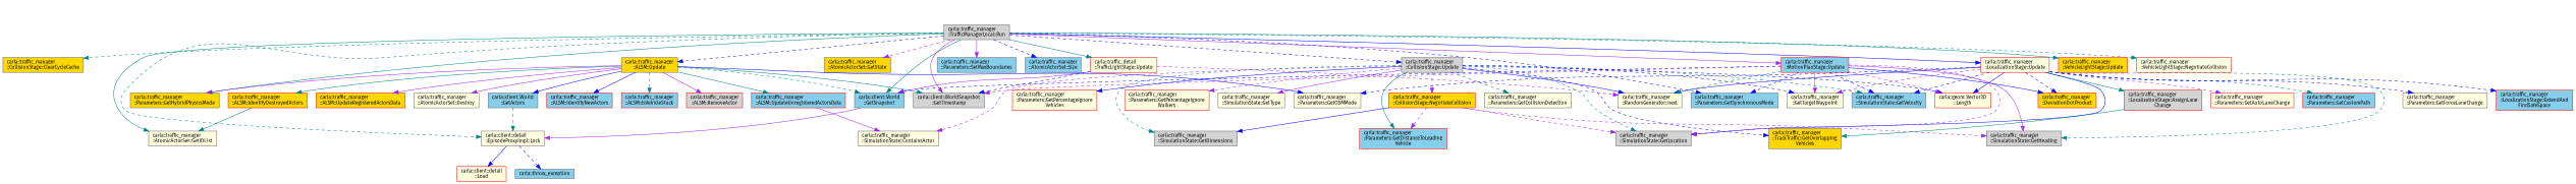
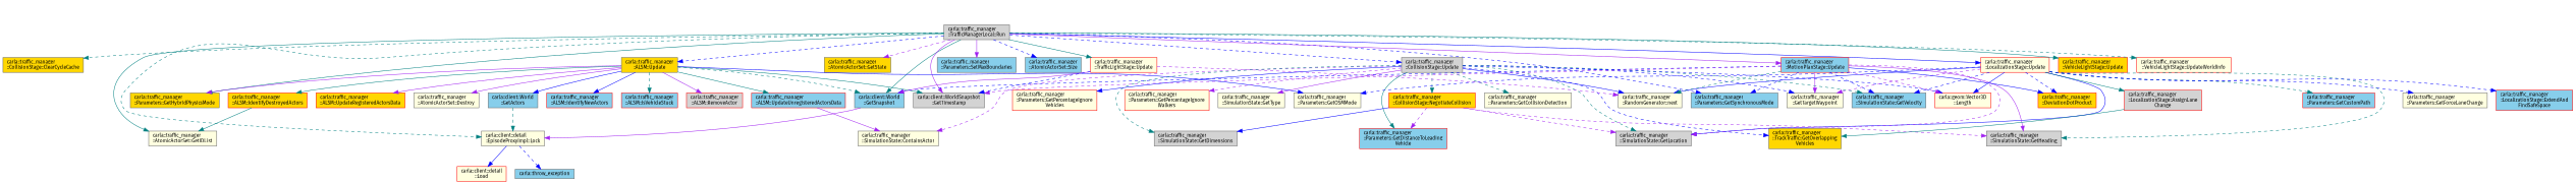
  digraph {
    fontname="Fira Sans"
    rankdir=TB
    node [color=grey40 fillcolor=lightyellow fontname="Fira Sans" fontsize=10 shape=box style=filled]
    edge [color=blue fontname="Fira Sans" fontsize=10 labelfontname=Helvetica labelfontsize=10 style=dashed]
    n1 [color=gray40 fillcolor=lightgrey fontcolor=black height=0.2 label="carla::traffic_manager\l::TrafficManagerLocal::Run" width=0.4]
    n2 [fillcolor=gold height=0.2 label="carla::traffic_manager\l::CollisionStage::ClearCycleCache" width=0.4]
    n3 [fillcolor=gold height=0.2 label="carla::traffic_manager\l::Parameters::GetHybridPhysicsMode" width=0.4]
    n4 [height=0.2 label="carla::traffic_manager\l::AtomicActorSet::GetIDList" width=0.4]
    n5 [fillcolor=skyblue height=0.2 label="carla::client::World\l::GetSnapshot" width=0.4]
    n6 [height=0.2 label="carla::client::detail\l::EpisodeProxyImpl::Lock" width=0.4]
    n7 [fillcolor=gold height=0.2 label="carla::traffic_manager\l::AtomicActorSet::GetState" width=0.4]
    n8 [fillcolor=skyblue height=0.2 label="carla::traffic_manager\l::Parameters::GetSynchronousMode" width=0.4]
    n9 [fillcolor=lightgrey height=0.2 label="carla::client::WorldSnapshot\l::GetTimestamp" width=0.4]
    n10 [fillcolor=skyblue height=0.2 label="carla::traffic_manager\l::Parameters::SetMaxBoundaries" width=0.4]
    n11 [fillcolor=skyblue height=0.2 label="carla::traffic_manager\l::AtomicActorSet::Size" width=0.4]
    n12 [fillcolor=gold height=0.2 label="carla::traffic_manager\l::ALSM::Update" width=0.4]
    n13 [fillcolor=lightgrey height=0.2 label="carla::traffic_manager\l::CollisionStage::Update" width=0.4]
    n14 [color=red height=0.2 label="carla::traffic_manager\l::LocalizationStage::Update" width=0.4]
    n15 [color=red fillcolor=skyblue height=0.2 label="carla::traffic_manager\l::MotionPlanStage::Update" width=0.4]
-   n16 [color=red height=0.2 label="carla::traffic_detail\l::TrafficLightStage::Update" width=0.4]
+   n16 [color=red height=0.2 label="carla::traffic_manager\l::TrafficLightStage::Update" width=0.4]
    n17 [color=red fillcolor=gold height=0.2 label="carla::traffic_manager\l::VehicleLightStage::Update" width=0.4]
-   n18 [color=red height=0.2 label="carla::traffic_manager\l::VehicleLightStage::NegotiateCollision" width=0.4]
+   n18 [color=red height=0.2 label="carla::traffic_manager\l::VehicleLightStage::UpdateWorldInfo" width=0.4]
    n19 [color=red height=0.2 label="carla::client::detail\l::Load" width=0.4]
    n20 [fillcolor=skyblue height=0.2 label="carla::throw_exception" width=0.4]
    n21 [height=0.2 label="carla::traffic_manager\l::AtomicActorSet::Destroy" width=0.4]
    n22 [fillcolor=skyblue height=0.2 label="carla::client::World\l::GetActors" width=0.4]
    n23 [height=0.2 label="carla::traffic_manager\l::Parameters::GetOSMMode" width=0.4]
    n24 [color=red fillcolor=gold height=0.2 label="carla::traffic_manager\l::ALSM::IdentifyDestroyedActors" width=0.4]
    n25 [color=red fillcolor=skyblue height=0.2 label="carla::traffic_manager\l::ALSM::IdentifyNewActors" width=0.4]
    n26 [color=red fillcolor=skyblue height=0.2 label="carla::traffic_manager\l::ALSM::IsVehicleStuck" width=0.4]
    n27 [color=red fillcolor=lightgrey height=0.2 label="carla::traffic_manager\l::ALSM::RemoveActor" width=0.4]
    n28 [color=red fillcolor=gold height=0.2 label="carla::traffic_manager\l::ALSM::UpdateRegisteredActorsData" width=0.4]
    n29 [color=red fillcolor=skyblue height=0.2 label="carla::traffic_manager\l::ALSM::UpdateUnregisteredActorsData" width=0.4]
    n30 [height=0.2 label="carla::traffic_manager\l::SimulationState::ContainsActor" width=0.4]
    n31 [height=0.2 label="carla::traffic_manager\l::Parameters::GetCollisionDetection" width=0.4]
    n32 [fillcolor=lightgrey height=0.2 label="carla::traffic_manager\l::SimulationState::GetDimensions" width=0.4]
    n33 [color=red fillcolor=skyblue height=0.2 label="carla::traffic_manager\l::Parameters::GetDistanceToLeading\lVehicle" width=0.4]
    n34 [fillcolor=lightgrey height=0.2 label="carla::traffic_manager\l::SimulationState::GetLocation" width=0.4]
    n35 [fillcolor=gold height=0.2 label="carla::traffic_manager\l::TrackTraffic::GetOverlapping\lVehicles" width=0.4]
    n36 [color=red height=0.2 label="carla::traffic_manager\l::Parameters::GetPercentageIgnore\lVehicles" width=0.4]
    n37 [color=red height=0.2 label="carla::traffic_manager\l::Parameters::GetPercentageIgnore\lWalkers" width=0.4]
    n38 [height=0.2 label="carla::traffic_manager\l::GetTargetWaypoint" width=0.4]
    n39 [height=0.2 label="carla::traffic_manager\l::SimulationState::GetType" width=0.4]
    n40 [fillcolor=skyblue height=0.2 label="carla::traffic_manager\l::SimulationState::GetVelocity" width=0.4]
    n41 [color=red height=0.2 label="carla::geom::Vector3D\l::Length" width=0.4]
    n42 [color=red fillcolor=gold height=0.2 label="carla::traffic_manager\l::CollisionStage::NegotiateCollision" width=0.4]
    n43 [height=0.2 label="carla::traffic_manager\l::RandomGenerator::next" width=0.4]
    n44 [fillcolor=lightgrey height=0.2 label="carla::traffic_manager\l::SimulationState::GetHeading" width=0.4]
    n45 [color=red fillcolor=lightgrey height=0.2 label="carla::traffic_manager\l::LocalizationStage::AssignLane\lChange" width=0.4]
    n46 [color=red fillcolor=gold height=0.2 label="carla::traffic_manager\l::DeviationDotProduct" width=0.4]
    n47 [color=red fillcolor=skyblue height=0.2 label="carla::traffic_manager\l::LocalizationStage::ExtendAnd\lFindSafeSpace" width=0.4]
-   n48 [color=red height=0.2 label="carla::traffic_manager\l::Parameters::GetAutoLaneChange" width=0.4]
    n49 [color=red fillcolor=skyblue height=0.2 label="carla::traffic_manager\l::Parameters::GetCustomPath" width=0.4]
    n50 [height=0.2 label="carla::traffic_manager\l::Parameters::GetForceLaneChange" width=0.4]
    n1 -> n2 [color=teal]
    n1 -> n3 [color=teal style=solid]
    n1 -> n4 [color=teal style=solid]
    n1 -> n5 [color=teal style=solid]
    n1 -> n6 [color=teal]
    n1 -> n7 [color=purple]
    n1 -> n8
    n1 -> n9 [color=purple style=solid]
    n1 -> n10 [color=purple style=solid]
    n1 -> n11
    n1 -> n12
    n1 -> n13
    n1 -> n14 [style=solid]
    n1 -> n15 [color=purple style=solid]
    n1 -> n16 [color=teal style=solid]
    n1 -> n17 [color=teal style=solid]
    n1 -> n18 [color=teal]
    n5 -> n6 [color=purple style=solid]
    n6 -> n19 [style=solid]
    n6 -> n20
    n12 -> n3 [color=purple style=solid]
    n12 -> n5 [color=teal]
    n12 -> n9 [color=teal style=solid]
    n12 -> n21 [color=purple style=solid]
    n12 -> n22 [style=solid]
    n12 -> n23 [style=solid]
    n12 -> n24 [color=teal style=solid]
    n12 -> n25 [style=solid]
    n12 -> n26 [color=teal]
    n12 -> n27 [color=purple style=solid]
    n12 -> n28 [color=purple style=solid]
    n12 -> n29 [color=teal style=solid]
    n13 -> n30 [color=purple]
    n13 -> n31 [color=teal]
    n13 -> n32 [color=teal]
    n13 -> n33 [color=teal style=solid]
    n13 -> n34 [color=teal]
    n13 -> n35
    n13 -> n36 [style=solid]
    n13 -> n37 [color=purple]
    n13 -> n38
    n13 -> n39 [color=purple style=solid]
    n13 -> n40 [color=teal]
    n13 -> n41
-   n13 -> n42 [color=purple]
+   n13 -> n42 [color=teal]
    n13 -> n43 [style=solid]
    n14 -> n23
    n14 -> n34 [style=solid]
    n14 -> n38 [color=purple]
    n14 -> n40
    n14 -> n41 [style=solid]
    n14 -> n43 [style=solid]
    n14 -> n44 [color=teal]
    n14 -> n45 [color=teal style=solid]
    n14 -> n46
    n14 -> n47
-   n14 -> n48 [color=purple]
    n14 -> n49 [color=teal]
    n14 -> n50
    n15 -> n5
    n15 -> n8
    n15 -> n9 [color=purple]
    n15 -> n34 [color=purple]
    n15 -> n38 [color=purple style=solid]
    n15 -> n40
    n15 -> n41 [color=purple]
    n15 -> n43 [color=teal]
    n15 -> n44 [color=purple style=solid]
    n15 -> n46 [style=solid]
    n16 -> n5 [color=purple style=solid]
    n16 -> n9
    n16 -> n43 [color=purple]
    n22 -> n6 [color=teal]
    n24 -> n4 [color=teal style=solid]
    n29 -> n30 [color=purple style=solid]
    n42 -> n32 [style=solid]
    n42 -> n33 [color=purple]
    n42 -> n34 [color=purple]
    n42 -> n44 [color=purple]
    n45 -> n35 [color=teal style=solid]
  }
